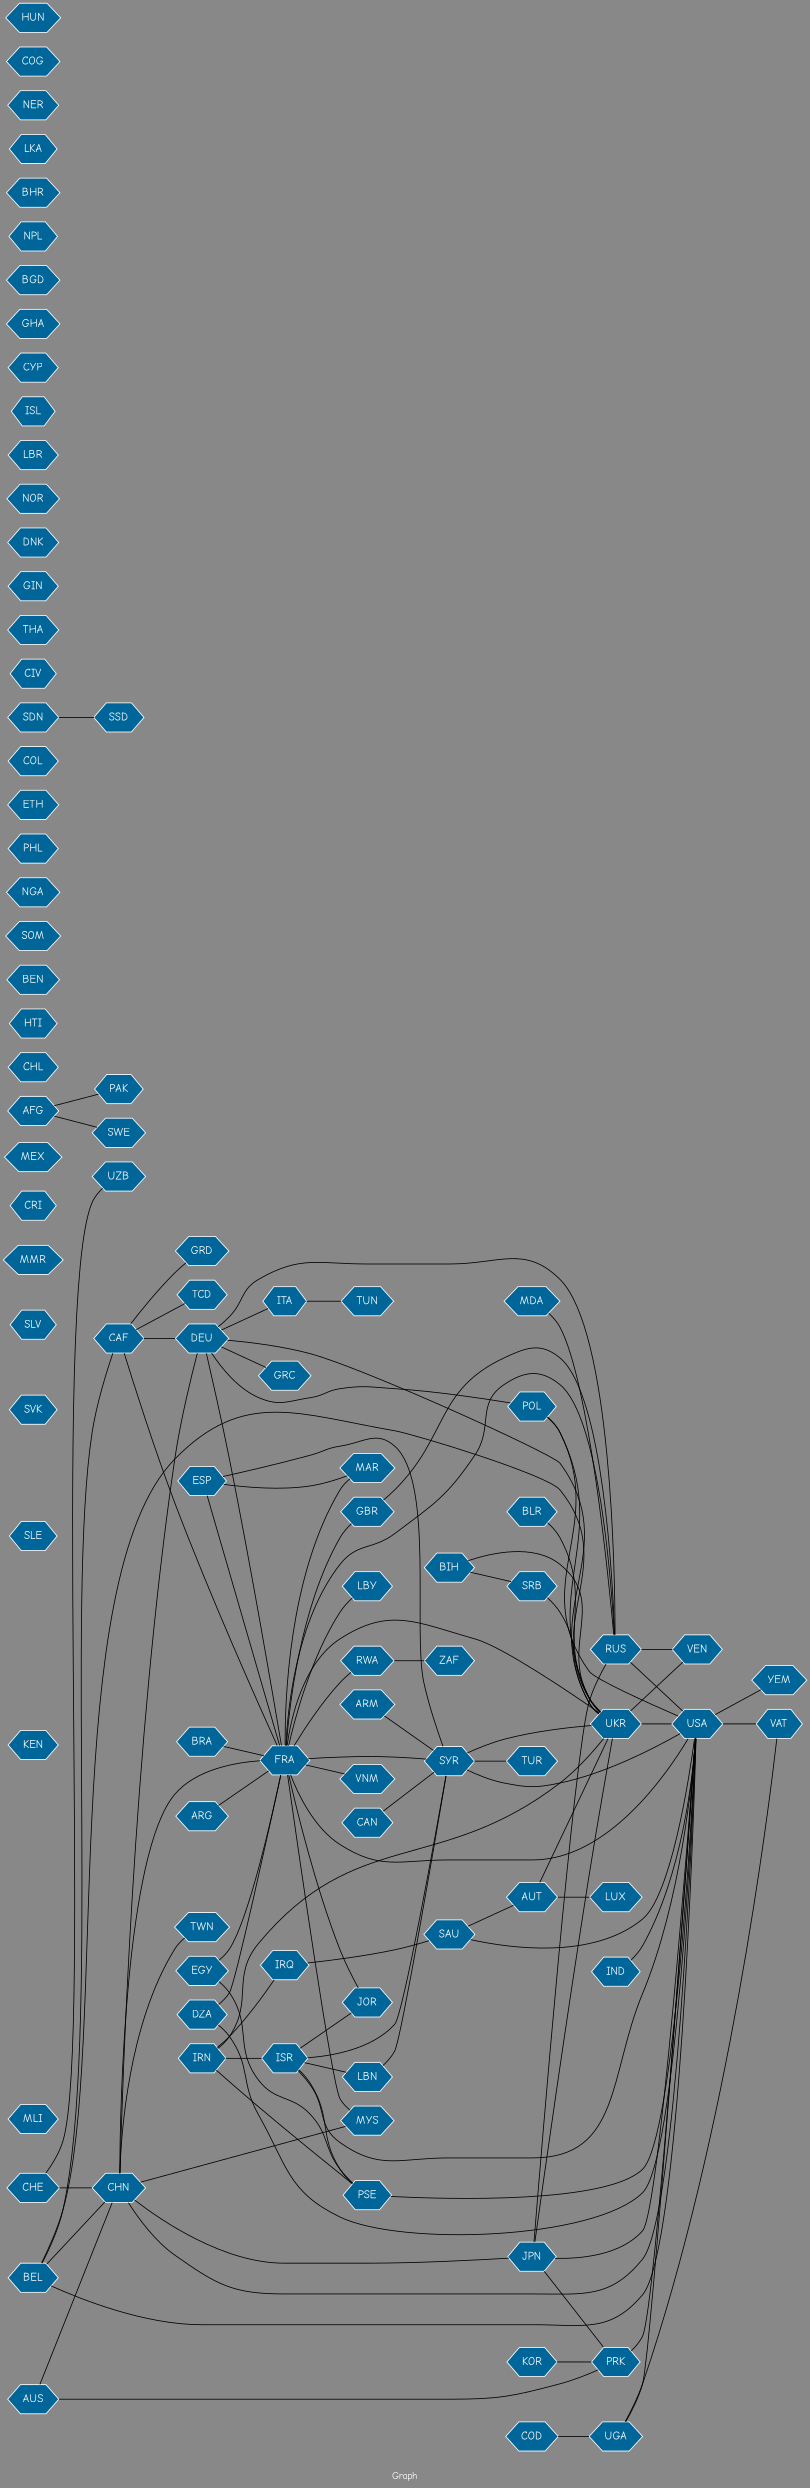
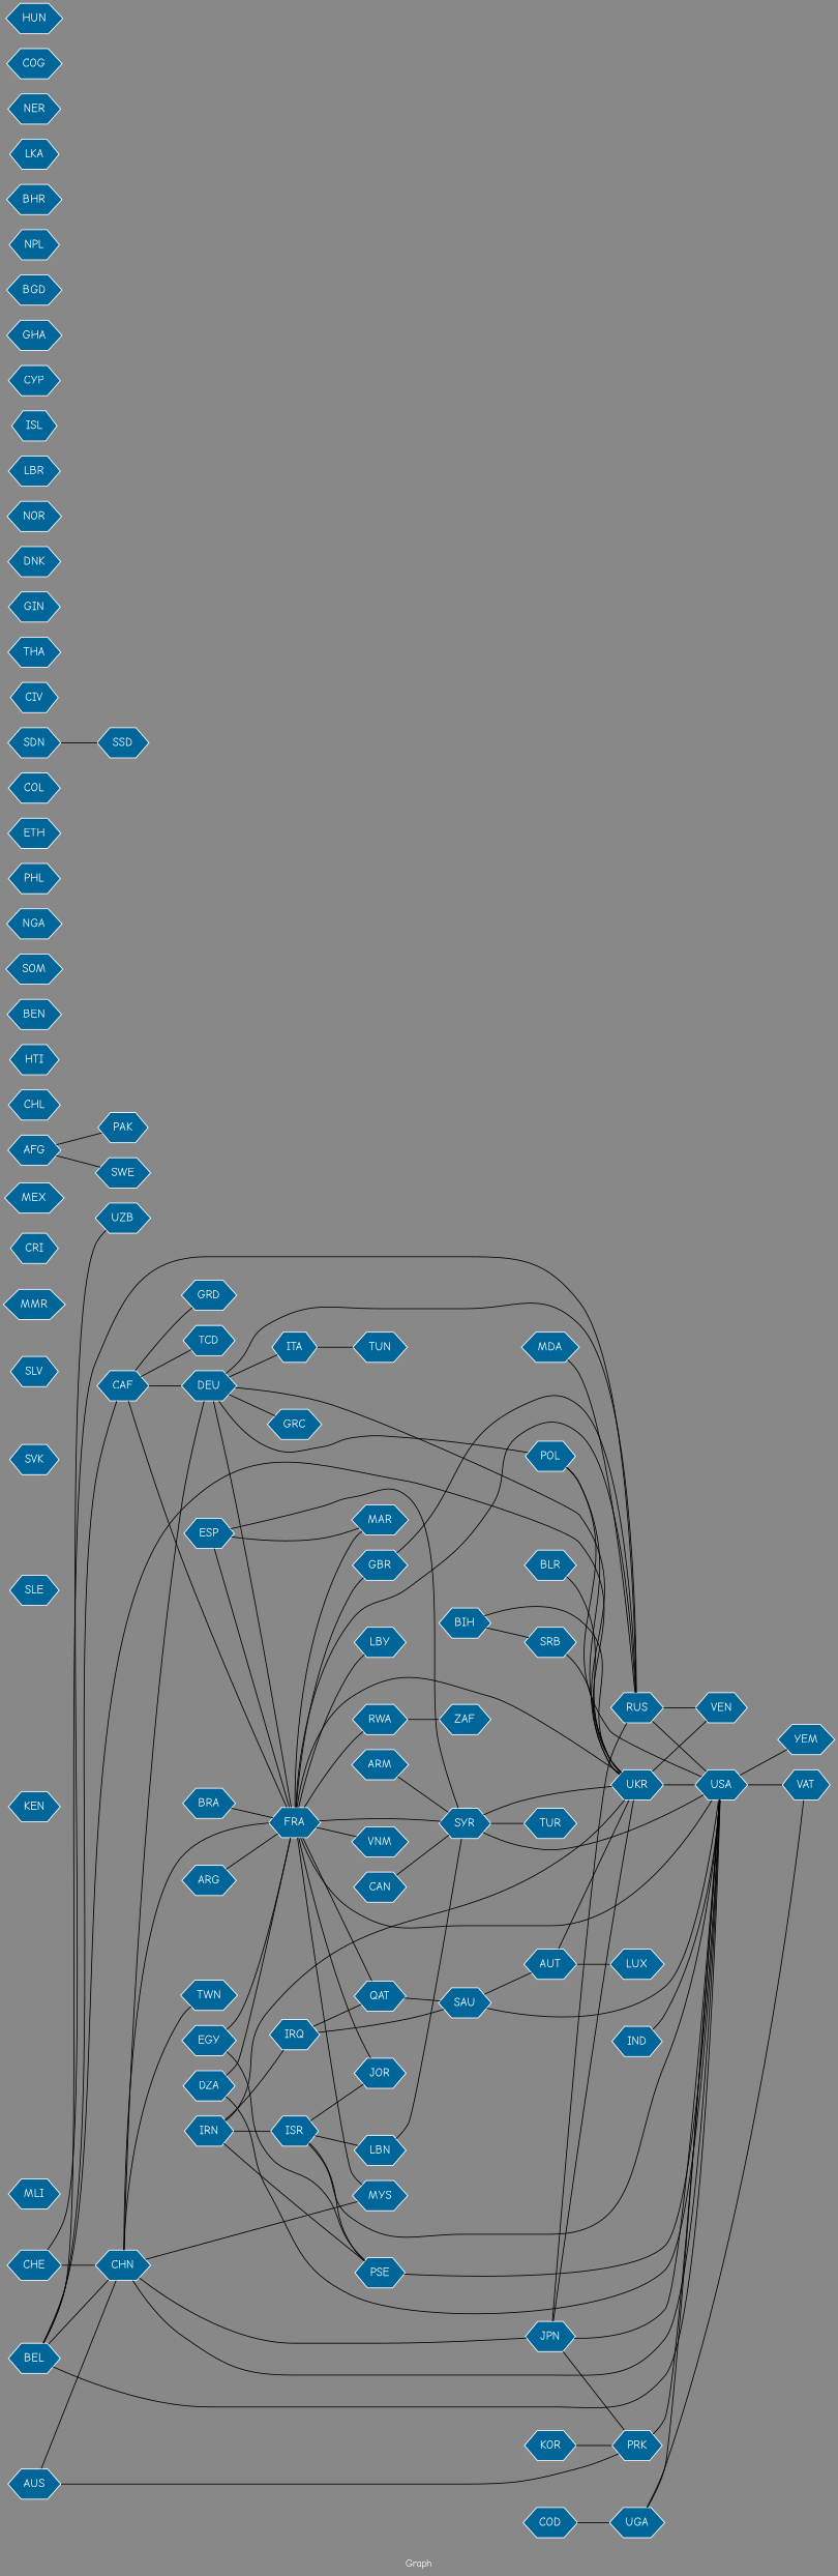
  graph {
    bgcolor="#888888"
    fontcolor=white
    fontname="Comic Neue"
    fontsize=12
    label="Graph"
    rankdir=LR
    node [color=white fillcolor="#006699" fontcolor=white fontname="Comic Neue" shape=hexagon style=filled]
    edge [arrowhead=open color=black fontcolor=white fontname="Comic Neue" fontsize=12 weight=1]
    n1 [label=USA]
    n2 [label=VAT]
    n3 [label=YEM]
    n4 [label=MLI]
    n5 [label=RUS]
    n6 [label=VEN]
    n7 [label=UKR]
    n8 [label=JPN]
    n9 [label=PRK]
    n10 [label=KEN]
    n11 [label=BIH]
    n12 [label=SRB]
    n13 [label=FRA]
    n14 [label=GBR]
    n15 [label=MYS]
    n16 [label=SYR]
+   n17 [label=QAT]
    n18 [label=MAR]
    n19 [label=LBY]
    n20 [label=RWA]
    n21 [label=VNM]
    n22 [label=JOR]
    n23 [label=TUR]
    n24 [label=SAU]
    n25 [label=ZAF]
    n26 [label=DEU]
    n27 [label=ITA]
    n28 [label=GRC]
    n29 [label=POL]
    n30 [label=TUN]
    n31 [label=SLE]
    n32 [label=CAN]
    n33 [label=CAF]
    n34 [label=TCD]
    n35 [label=GRD]
    n36 [label=EGY]
    n37 [label=PSE]
    n38 [label=SVK]
    n39 [label=CHN]
    n40 [label=TWN]
    n41 [label=IND]
    n42 [label=ESP]
    n43 [label=ISR]
    n44 [label=LBN]
    n45 [label=SLV]
    n46 [label=MMR]
    n47 [label=CHE]
    n48 [label=UZB]
    n49 [label=AUT]
    n50 [label=LUX]
    n51 [label=DZA]
    n52 [label=CRI]
    n53 [label=MEX]
    n54 [label=PAK]
    n55 [label=AFG]
    n56 [label=SWE]
    n57 [label=AUS]
    n58 [label=IRQ]
    n59 [label=CHL]
    n60 [label=HTI]
    n61 [label=BEN]
    n62 [label=IRN]
    n63 [label=SOM]
    n64 [label=BRA]
    n65 [label=NGA]
    n66 [label=BEL]
    n67 [label=KOR]
    n68 [label=PHL]
    n69 [label=ETH]
    n70 [label=COL]
    n71 [label=SDN]
    n72 [label=SSD]
    n73 [label=CIV]
    n74 [label=THA]
    n75 [label=GIN]
    n76 [label=DNK]
    n77 [label=UGA]
    n78 [label=COD]
    n79 [label=NOR]
    n80 [label=LBR]
    n81 [label=MDA]
    n82 [label=ARG]
    n83 [label=ISL]
    n84 [label=CYP]
    n85 [label=GHA]
    n86 [label=BGD]
    n87 [label=NPL]
    n88 [label=BHR]
    n89 [label=LKA]
    n90 [label=NER]
    n91 [label=COG]
    n92 [label=ARM]
    n93 [label=HUN]
    n94 [label=BLR]
    n1 -- n2 [weight=4]
    n1 -- n3
    n5 -- n1 [weight=28]
    n5 -- n6 [weight=147]
    n7 -- n1 [weight=39]
    n7 -- n6 [weight=2]
    n8 -- n1
    n8 -- n5
    n8 -- n7 [weight=3]
    n8 -- n9 [weight=2]
    n9 -- n1 [weight=3]
    n11 -- n7
    n11 -- n12
    n12 -- n7 [weight=2]
    n13 -- n1 [weight=7]
    n13 -- n5 [weight=6]
    n13 -- n7 [weight=6]
    n13 -- n14 [weight=2]
    n13 -- n15 [weight=5]
    n13 -- n16 [weight=3]
+   n13 -- n17
    n13 -- n18 [weight=3]
    n13 -- n19 [weight=3]
    n13 -- n20 [weight=3]
    n13 -- n21 [weight=3]
    n13 -- n22 [weight=2]
    n14 -- n5
    n16 -- n1 [weight=2]
    n16 -- n7
    n16 -- n23 [weight=3]
+   n17 -- n24 [weight=2]
    n20 -- n25
    n24 -- n1 [weight=7]
    n24 -- n49
    n26 -- n5 [weight=10]
    n26 -- n7 [weight=10]
    n26 -- n13
    n26 -- n27
    n26 -- n28 [weight=2]
    n26 -- n29
    n27 -- n30
    n29 -- n1
    n29 -- n7 [weight=2]
    n32 -- n16
    n33 -- n13
    n33 -- n26 [weight=2]
    n33 -- n34 [weight=2]
    n33 -- n35
    n36 -- n13
    n36 -- n37 [weight=3]
    n37 -- n1
    n39 -- n1 [weight=5]
    n39 -- n8 [weight=2]
    n39 -- n13 [weight=9]
    n39 -- n15 [weight=8]
    n39 -- n26 [weight=2]
    n39 -- n40 [weight=2]
    n41 -- n1
    n42 -- n13
    n42 -- n16 [weight=3]
    n42 -- n18
    n43 -- n1
-   n43 -- n16 [weight=4]
    n43 -- n22 [weight=2]
    n43 -- n37 [weight=12]
    n43 -- n44
    n44 -- n16 [weight=4]
    n47 -- n39 [weight=2]
    n47 -- n48
    n49 -- n7
    n49 -- n50
    n51 -- n1
    n51 -- n13
    n55 -- n54
    n55 -- n56
    n57 -- n9 [weight=2]
    n57 -- n39
+   n58 -- n17
    n58 -- n24
    n62 -- n7 [weight=3]
    n62 -- n37 [weight=2]
    n62 -- n43 [weight=5]
    n62 -- n58
    n64 -- n13
    n66 -- n1 [weight=5]
+   n66 -- n5
    n66 -- n7 [weight=2]
    n66 -- n33
    n66 -- n39
    n67 -- n9 [weight=4]
    n71 -- n72 [weight=3]
    n77 -- n1
    n77 -- n2
    n78 -- n77 [weight=5]
    n81 -- n5
    n82 -- n13
    n92 -- n16
    n94 -- n7
  }
